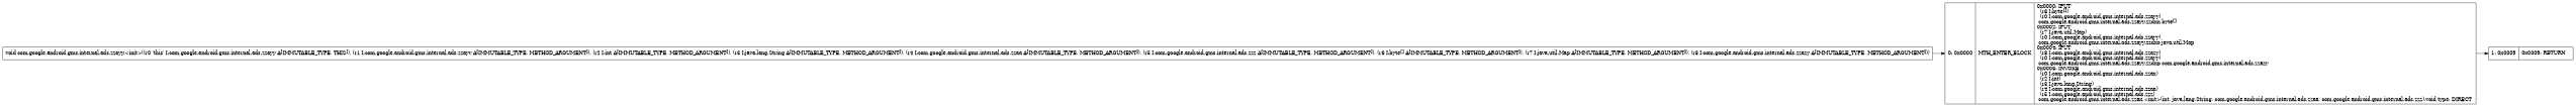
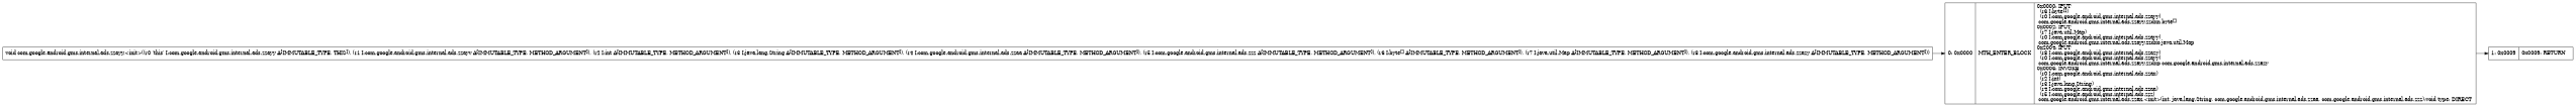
  digraph {
    rankdir=LR
    node [shape=record]
-   n1 [label="{0\:\ 0x0000|MTH_ENTER_BLOCK\l|0x0000: IPUT  \l  (r6 I:byte[])\l  (r0 I:com.google.android.gms.internal.ads.zzayy)\l com.google.android.gms.internal.ads.zzayy.zzdxn byte[] \l0x0002: IPUT  \l  (r7 I:java.util.Map)\l  (r0 I:com.google.android.gms.internal.ads.zzayy)\l com.google.android.gms.internal.ads.zzayy.zzdxo java.util.Map \l0x0004: IPUT  \l  (r8 I:com.google.android.gms.internal.ads.zzazy)\l  (r0 I:com.google.android.gms.internal.ads.zzayy)\l com.google.android.gms.internal.ads.zzayy.zzdxp com.google.android.gms.internal.ads.zzazy \l0x0006: INVOKE  \l  (r0 I:com.google.android.gms.internal.ads.zzax)\l  (r2 I:int)\l  (r3 I:java.lang.String)\l  (r4 I:com.google.android.gms.internal.ads.zzaa)\l  (r5 I:com.google.android.gms.internal.ads.zzz)\l com.google.android.gms.internal.ads.zzax.\<init\>(int, java.lang.String, com.google.android.gms.internal.ads.zzaa, com.google.android.gms.internal.ads.zzz):void type: DIRECT \l}"]
+   n1 [label="{0\:\ 0x0000|MTH_ENTER_BLOCK\l|0x0000: IPUT  \l  (r6 I:byte[])\l  (r0 I:com.google.android.gms.internal.ads.zzayy)\l com.google.android.gms.internal.ads.zzayy.zzdxn byte[] \l0x0002: IPUT  \l  (r7 I:java.util.Map)\l  (r0 I:com.google.android.gms.internal.ads.zzayy)\l com.google.android.gms.internal.ads.zzayy.zzdxo java.util.Map \l0x2004: IPUT  \l  (r8 I:com.google.android.gms.internal.ads.zzazy)\l  (r0 I:com.google.android.gms.internal.ads.zzayy)\l com.google.android.gms.internal.ads.zzayy.zzdxp com.google.android.gms.internal.ads.zzazy \l0x0006: INVOKE  \l  (r0 I:com.google.android.gms.internal.ads.zzax)\l  (r2 I:int)\l  (r3 I:java.lang.String)\l  (r4 I:com.google.android.gms.internal.ads.zzaa)\l  (r5 I:com.google.android.gms.internal.ads.zzz)\l com.google.android.gms.internal.ads.zzax.\<init\>(int, java.lang.String, com.google.android.gms.internal.ads.zzaa, com.google.android.gms.internal.ads.zzz):void type: DIRECT \l}"]
    n2 [label="{1\:\ 0x0009|0x0009: RETURN   \l}"]
    n3 [label="{void com.google.android.gms.internal.ads.zzayy.\<init\>((r0 'this' I:com.google.android.gms.internal.ads.zzayy A[IMMUTABLE_TYPE, THIS]), (r1 I:com.google.android.gms.internal.ads.zzayv A[IMMUTABLE_TYPE, METHOD_ARGUMENT]), (r2 I:int A[IMMUTABLE_TYPE, METHOD_ARGUMENT]), (r3 I:java.lang.String A[IMMUTABLE_TYPE, METHOD_ARGUMENT]), (r4 I:com.google.android.gms.internal.ads.zzaa A[IMMUTABLE_TYPE, METHOD_ARGUMENT]), (r5 I:com.google.android.gms.internal.ads.zzz A[IMMUTABLE_TYPE, METHOD_ARGUMENT]), (r6 I:byte[] A[IMMUTABLE_TYPE, METHOD_ARGUMENT]), (r7 I:java.util.Map A[IMMUTABLE_TYPE, METHOD_ARGUMENT]), (r8 I:com.google.android.gms.internal.ads.zzazy A[IMMUTABLE_TYPE, METHOD_ARGUMENT])) }"]
    n1 -> n2
    n3 -> n1
  }
